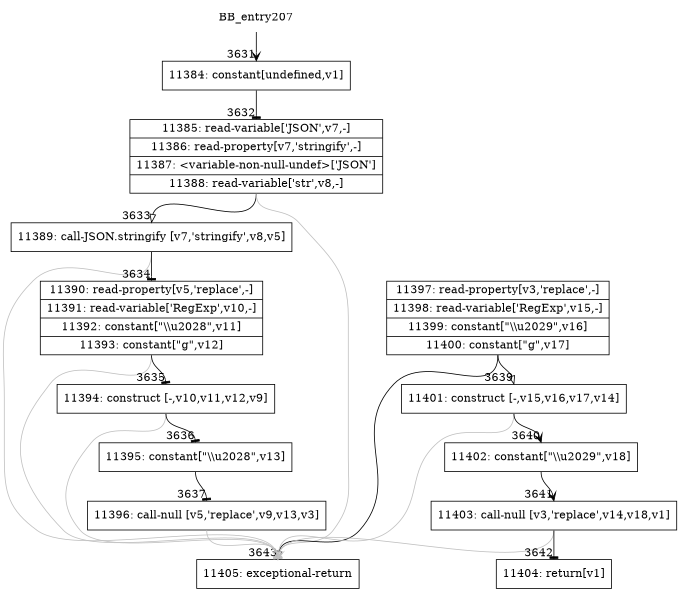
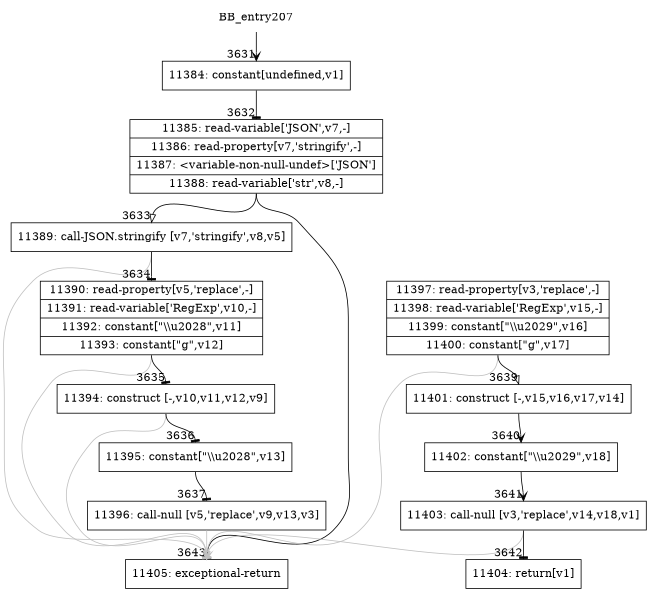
  digraph {
    rankdir=TD
    node [shape=record]
    edge [arrowhead=tee headport=n tailport=s]
    n1 [label=BB_entry207 shape=none]
    n2 [label="{11384: constant[undefined,v1]}"]
    n3 [label="{11385: read-variable['JSON',v7,-]|11386: read-property[v7,'stringify',-]|11387: \<variable-non-null-undef\>['JSON']|11388: read-variable['str',v8,-]}"]
    n4 [label="{11389: call-JSON.stringify [v7,'stringify',v8,v5]}"]
    n5 [label="{11405: exceptional-return}"]
    n6 [label="{11390: read-property[v5,'replace',-]|11391: read-variable['RegExp',v10,-]|11392: constant[\"\\\\u2028\",v11]|11393: constant[\"g\",v12]}"]
    n7 [label="{11394: construct [-,v10,v11,v12,v9]}"]
    n8 [label="{11395: constant[\"\\\\u2028\",v13]}"]
    n9 [label="{11396: call-null [v5,'replace',v9,v13,v3]}"]
    n10 [label="{11397: read-property[v3,'replace',-]|11398: read-variable['RegExp',v15,-]|11399: constant[\"\\\\u2029\",v16]|11400: constant[\"g\",v17]}"]
    n11 [label="{11401: construct [-,v15,v16,v17,v14]}"]
    n12 [label="{11402: constant[\"\\\\u2029\",v18]}"]
    n13 [label="{11403: call-null [v3,'replace',v14,v18,v1]}"]
    n14 [label="{11404: return[v1]}"]
    n1 -> n2 [arrowhead=vee headlabel="    3631"]
    n2 -> n3 [headlabel="      3632"]
    n3 -> n4 [arrowhead=onormal headlabel="      3633"]
-   n3 -> n5 [color=gray headlabel="      3643"]
+   n3 -> n5 [color=black headlabel="      3643"]
    n4 -> n5 [color=gray]
    n4 -> n6 [headlabel="      3634"]
    n6 -> n5 [arrowhead=onormal color=gray]
    n6 -> n7 [headlabel="      3635"]
    n7 -> n5 [color=gray]
    n7 -> n8 [headlabel="      3636"]
    n8 -> n9 [headlabel="      3637"]
    n9 -> n5 [arrowhead=onormal color=gray]
-   n10 -> n5 [arrowhead=onormal color=black]
+   n10 -> n5 [arrowhead=onormal color=gray]
    n10 -> n11 [arrowhead=onormal headlabel="      3639"]
-   n11 -> n5 [arrowhead=onormal color=gray]
    n11 -> n12 [arrowhead=vee headlabel="      3640"]
    n12 -> n13 [arrowhead=vee headlabel="      3641"]
    n13 -> n5 [arrowhead=vee color=gray]
    n13 -> n14 [headlabel="      3642"]
  }
